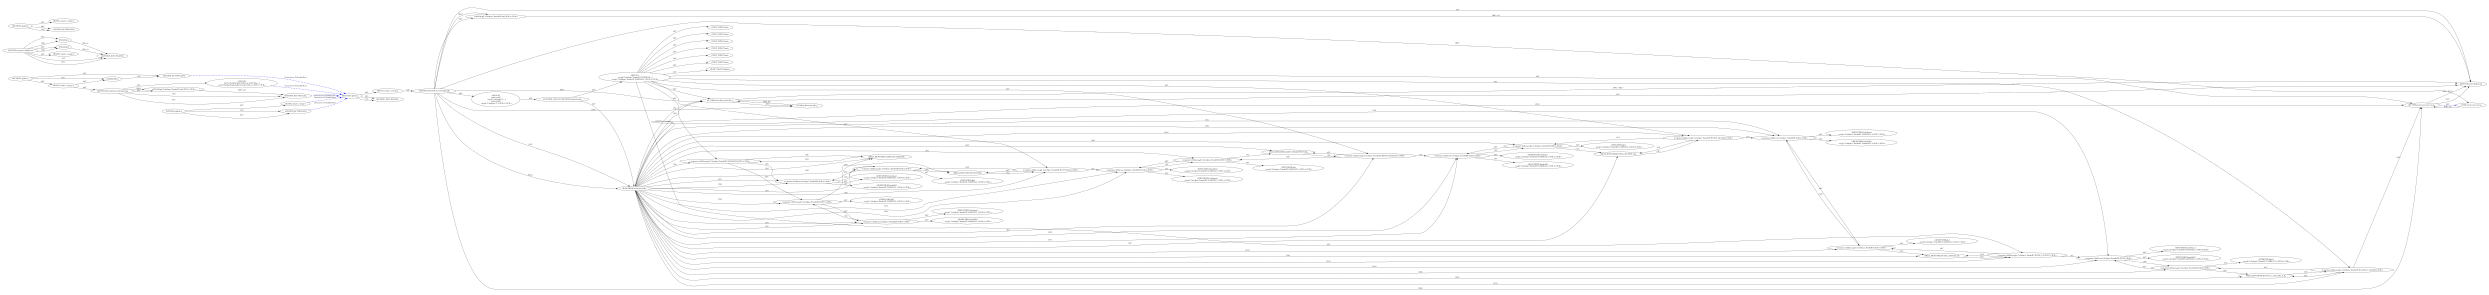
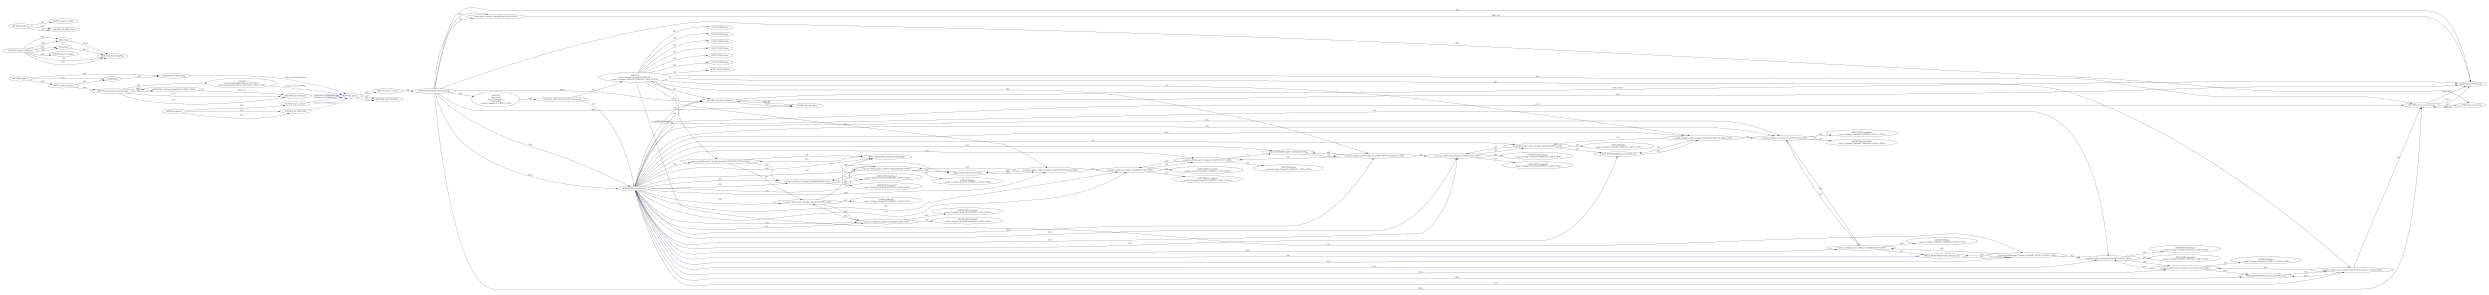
  digraph {
    fontname="EB Garamond"
    rankdir=LR
    node [fontname="EB Garamond"]
    edge [fontname="EB Garamond"]
    n1 [label=<(METHOD,&lt;global&gt;)<SUB>1</SUB>>]
    n2 [label=<(BLOCK,&lt;empty&gt;,&lt;empty&gt;)<SUB>1</SUB>>]
    n3 [label=<(METHOD_RETURN,ANY)<SUB>1</SUB>>]
    n4 [label=<(METHOD,IsTransferFunctionSupported)<SUB>1</SUB>>]
    n5 [label="<(PARAM,gfx::ColorSpace::TransferID eotf)<SUB>1</SUB>>"]
    n6 [label="<(BLOCK,{\n  switch (eotf) {\n    case gfx::ColorSpace::T...,{\n  switch (eotf) {\n    case gfx::ColorSpace::T...)<SUB>1</SUB>>"]
    n7 [label=<(IDENTIFIER,eotf,switch(eotf))<SUB>2</SUB>>]
    n8 [label=<(RETURN,return true;,return true;)<SUB>9</SUB>>]
    n9 [label=<(LITERAL,true,return true;)<SUB>9</SUB>>]
    n10 [label=<(RETURN,return false;,return false;)<SUB>11</SUB>>]
    n11 [label=<(LITERAL,false,return false;)<SUB>11</SUB>>]
    n12 [label=<(METHOD_RETURN,bool)<SUB>1</SUB>>]
    n13 [label=<(CONTROL_STRUCTURE,SWITCH,switch(eotf))<SUB>2</SUB>>]
    n14 [label="<(&lt;operator&gt;.fieldAccess,gfx::ColorSpace::TransferID::GAMMA22)<SUB>3</SUB>>"]
    n15 [label="<(&lt;operator&gt;.fieldAccess,gfx::ColorSpace::TransferID)<SUB>3</SUB>>"]
    n16 [label="<(&lt;operator&gt;.fieldAccess,ColorSpace::TransferID)<SUB>3</SUB>>"]
    n17 [label=<(FIELD_IDENTIFIER,GAMMA22,GAMMA22)<SUB>3</SUB>>]
    n18 [label="<(&lt;operator&gt;.fieldAccess,gfx::ColorSpace::TransferID::BT709)<SUB>4</SUB>>"]
    n19 [label="<(&lt;operator&gt;.fieldAccess,gfx::ColorSpace::TransferID)<SUB>4</SUB>>"]
    n20 [label="<(&lt;operator&gt;.fieldAccess,ColorSpace::TransferID)<SUB>4</SUB>>"]
    n21 [label=<(FIELD_IDENTIFIER,BT709,BT709)<SUB>4</SUB>>]
    n22 [label="<(&lt;operator&gt;.fieldAccess,gfx::ColorSpace::TransferID::SMPTE170M)<SUB>5</SUB>>"]
    n23 [label="<(&lt;operator&gt;.fieldAccess,gfx::ColorSpace::TransferID)<SUB>5</SUB>>"]
    n24 [label="<(&lt;operator&gt;.fieldAccess,ColorSpace::TransferID)<SUB>5</SUB>>"]
    n25 [label=<(FIELD_IDENTIFIER,SMPTE170M,SMPTE170M)<SUB>5</SUB>>]
    n26 [label="<(&lt;operator&gt;.fieldAccess,gfx::ColorSpace::TransferID::BT2020_10)<SUB>6</SUB>>"]
    n27 [label="<(&lt;operator&gt;.fieldAccess,gfx::ColorSpace::TransferID)<SUB>6</SUB>>"]
    n28 [label="<(&lt;operator&gt;.fieldAccess,ColorSpace::TransferID)<SUB>6</SUB>>"]
    n29 [label=<(FIELD_IDENTIFIER,BT2020_10,BT2020_10)<SUB>6</SUB>>]
    n30 [label="<(&lt;operator&gt;.fieldAccess,gfx::ColorSpace::TransferID::BT2020_12)<SUB>7</SUB>>"]
    n31 [label="<(&lt;operator&gt;.fieldAccess,gfx::ColorSpace::TransferID)<SUB>7</SUB>>"]
    n32 [label="<(&lt;operator&gt;.fieldAccess,ColorSpace::TransferID)<SUB>7</SUB>>"]
    n33 [label=<(FIELD_IDENTIFIER,BT2020_12,BT2020_12)<SUB>7</SUB>>]
    n34 [label="<(&lt;operator&gt;.fieldAccess,gfx::ColorSpace::TransferID::IEC61966_2_1)<SUB>8</SUB>>"]
    n35 [label="<(&lt;operator&gt;.fieldAccess,gfx::ColorSpace::TransferID)<SUB>8</SUB>>"]
    n36 [label="<(&lt;operator&gt;.fieldAccess,ColorSpace::TransferID)<SUB>8</SUB>>"]
    n37 [label=<(FIELD_IDENTIFIER,IEC61966_2_1,IEC61966_2_1)<SUB>8</SUB>>]
    n38 [label="<(BLOCK,{\n    case gfx::ColorSpace::TransferID::GAMMA22...,{\n    case gfx::ColorSpace::TransferID::GAMMA22...)<SUB>2</SUB>>"]
    n39 [label=<(JUMP_TARGET,case)<SUB>3</SUB>>]
    n40 [label=<(JUMP_TARGET,case)<SUB>4</SUB>>]
    n41 [label=<(JUMP_TARGET,case)<SUB>5</SUB>>]
    n42 [label=<(JUMP_TARGET,case)<SUB>6</SUB>>]
    n43 [label=<(JUMP_TARGET,case)<SUB>7</SUB>>]
    n44 [label=<(JUMP_TARGET,case)<SUB>8</SUB>>]
    n45 [label=<(JUMP_TARGET,default)<SUB>10</SUB>>]
    n46 [label="<(IDENTIFIER,gfx,{\n    case gfx::ColorSpace::TransferID::GAMMA22...)<SUB>3</SUB>>"]
    n47 [label="<(IDENTIFIER,ColorSpace,{\n    case gfx::ColorSpace::TransferID::GAMMA22...)<SUB>3</SUB>>"]
    n48 [label="<(IDENTIFIER,TransferID,{\n    case gfx::ColorSpace::TransferID::GAMMA22...)<SUB>3</SUB>>"]
    n49 [label="<(IDENTIFIER,gfx,{\n    case gfx::ColorSpace::TransferID::GAMMA22...)<SUB>4</SUB>>"]
    n50 [label="<(IDENTIFIER,ColorSpace,{\n    case gfx::ColorSpace::TransferID::GAMMA22...)<SUB>4</SUB>>"]
    n51 [label="<(IDENTIFIER,TransferID,{\n    case gfx::ColorSpace::TransferID::GAMMA22...)<SUB>4</SUB>>"]
    n52 [label="<(IDENTIFIER,gfx,{\n    case gfx::ColorSpace::TransferID::GAMMA22...)<SUB>5</SUB>>"]
    n53 [label="<(IDENTIFIER,ColorSpace,{\n    case gfx::ColorSpace::TransferID::GAMMA22...)<SUB>5</SUB>>"]
    n54 [label="<(IDENTIFIER,TransferID,{\n    case gfx::ColorSpace::TransferID::GAMMA22...)<SUB>5</SUB>>"]
    n55 [label="<(IDENTIFIER,gfx,{\n    case gfx::ColorSpace::TransferID::GAMMA22...)<SUB>6</SUB>>"]
    n56 [label="<(IDENTIFIER,ColorSpace,{\n    case gfx::ColorSpace::TransferID::GAMMA22...)<SUB>6</SUB>>"]
    n57 [label="<(IDENTIFIER,TransferID,{\n    case gfx::ColorSpace::TransferID::GAMMA22...)<SUB>6</SUB>>"]
    n58 [label="<(IDENTIFIER,gfx,{\n    case gfx::ColorSpace::TransferID::GAMMA22...)<SUB>7</SUB>>"]
    n59 [label="<(IDENTIFIER,ColorSpace,{\n    case gfx::ColorSpace::TransferID::GAMMA22...)<SUB>7</SUB>>"]
    n60 [label="<(IDENTIFIER,TransferID,{\n    case gfx::ColorSpace::TransferID::GAMMA22...)<SUB>7</SUB>>"]
    n61 [label="<(IDENTIFIER,gfx,{\n    case gfx::ColorSpace::TransferID::GAMMA22...)<SUB>8</SUB>>"]
    n62 [label="<(IDENTIFIER,ColorSpace,{\n    case gfx::ColorSpace::TransferID::GAMMA22...)<SUB>8</SUB>>"]
    n63 [label="<(IDENTIFIER,TransferID,{\n    case gfx::ColorSpace::TransferID::GAMMA22...)<SUB>8</SUB>>"]
    n64 [label=<(METHOD,&lt;operator&gt;.fieldAccess)>]
    n65 [label=<(PARAM,p1)>]
    n66 [label=<(PARAM,p2)>]
    n67 [label=<(BLOCK,&lt;empty&gt;,&lt;empty&gt;)>]
    n68 [label=<(METHOD_RETURN,ANY)>]
    n69 [label=<(METHOD,&lt;global&gt;)<SUB>1</SUB>>]
    n70 [label=<(BLOCK,&lt;empty&gt;,&lt;empty&gt;)>]
    n71 [label=<(METHOD_RETURN,ANY)>]
    n72 [label=<(METHOD,&lt;global&gt;)<SUB>1</SUB>>]
    n73 [label=<(BLOCK,&lt;empty&gt;,&lt;empty&gt;)<SUB>1</SUB>>]
    n74 [label=<(UNKNOWN,,)>]
    n75 [label=<(METHOD_RETURN,ANY)<SUB>1</SUB>>]
    n76 [label=<(METHOD,IsTransferFunctionSupported)<SUB>1</SUB>>]
    n77 [label="<(PARAM,gfx::ColorSpace::TransferID eotf)<SUB>1</SUB>>"]
    n78 [label="<(BLOCK,{\nbool IsColorSpaceSupported(const media::Video...,{\nbool IsColorSpaceSupported(const media::Video...)<SUB>1</SUB>>"]
    n79 [label=<(METHOD_RETURN,bool)<SUB>1</SUB>>]
    n80 [label=<(METHOD,&lt;global&gt;)<SUB>1</SUB>>]
    n81 [label=<(BLOCK,&lt;empty&gt;,&lt;empty&gt;)>]
    n82 [label=<(METHOD_RETURN,ANY)>]
    n1 -> n2 [label="AST: "]
    n1 -> n3 [label="AST: "]
    n1 -> n3 [label="CFG: "]
    n2 -> n4 [label="AST: "]
    n4 -> n5 [label="AST: "]
    n4 -> n5 [label="DDG: "]
    n4 -> n6 [label="AST: "]
    n4 -> n7 [label="CFG: "]
    n4 -> n7 [label="DDG: "]
    n4 -> n8 [label="DDG: "]
    n4 -> n9 [label="DDG: "]
    n4 -> n10 [label="DDG: "]
    n4 -> n11 [label="DDG: "]
    n4 -> n12 [label="AST: "]
    n5 -> n12 [label="DDG: eotf"]
    n6 -> n13 [label="AST: "]
    n7 -> n8 [label="CDG: "]
    n7 -> n10 [label="CFG: "]
    n7 -> n10 [label="CDG: "]
    n7 -> n14 [label="CDG: "]
    n7 -> n15 [label="CDG: "]
    n7 -> n16 [label="CFG: "]
    n7 -> n16 [label="CDG: "]
    n7 -> n17 [label="CDG: "]
    n7 -> n18 [label="CDG: "]
    n7 -> n19 [label="CDG: "]
    n7 -> n20 [label="CFG: "]
    n7 -> n20 [label="CDG: "]
    n7 -> n21 [label="CDG: "]
    n7 -> n22 [label="CDG: "]
    n7 -> n23 [label="CDG: "]
    n7 -> n24 [label="CFG: "]
    n7 -> n24 [label="CDG: "]
    n7 -> n25 [label="CDG: "]
    n7 -> n26 [label="CDG: "]
    n7 -> n27 [label="CDG: "]
    n7 -> n28 [label="CFG: "]
    n7 -> n28 [label="CDG: "]
    n7 -> n29 [label="CDG: "]
    n7 -> n30 [label="CDG: "]
    n7 -> n31 [label="CDG: "]
    n7 -> n32 [label="CFG: "]
    n7 -> n32 [label="CDG: "]
-   n7 -> n33 [label="CDG: "]
+   n7 -> n33 [label="CDG: " color=blue]
    n7 -> n34 [label="CDG: "]
    n7 -> n35 [label="CDG: "]
    n7 -> n36 [label="CFG: "]
    n7 -> n36 [label="CDG: "]
    n7 -> n37 [label="CDG: "]
    n8 -> n9 [color=blue label="AST: "]
    n8 -> n12 [label="CFG: "]
    n8 -> n12 [label="DDG: &lt;RET&gt;"]
    n9 -> n8 [label="DDG: true"]
    n10 -> n11 [label="CDG: "]
    n10 -> n12 [label="CFG: "]
    n10 -> n12 [label="DDG: &lt;RET&gt;"]
    n11 -> n10 [label="DDG: false"]
    n13 -> n7 [label="AST: "]
    n13 -> n38 [label="AST: "]
    n14 -> n15 [label="AST: "]
    n14 -> n17 [label="AST: "]
    n14 -> n20 [label="CFG: "]
    n15 -> n16 [label="AST: "]
    n15 -> n17 [label="CFG: "]
    n15 -> n46 [label="AST: "]
    n16 -> n15 [label="CFG: "]
    n16 -> n47 [label="AST: "]
    n16 -> n48 [label="AST: "]
    n17 -> n14 [label="CFG: "]
    n18 -> n19 [label="AST: "]
    n18 -> n21 [label="AST: "]
    n18 -> n24 [label="CFG: "]
    n19 -> n20 [label="AST: "]
    n19 -> n21 [label="CFG: "]
    n19 -> n49 [label="AST: "]
    n20 -> n19 [label="CFG: "]
    n20 -> n50 [label="AST: "]
    n20 -> n51 [label="AST: "]
    n21 -> n18 [label="CFG: "]
    n22 -> n23 [label="AST: "]
    n22 -> n25 [label="AST: "]
    n22 -> n28 [label="CFG: "]
    n23 -> n24 [label="AST: "]
    n23 -> n25 [label="CFG: "]
    n23 -> n52 [label="AST: "]
    n24 -> n23 [label="CFG: "]
    n24 -> n53 [label="AST: "]
    n24 -> n54 [label="AST: "]
    n25 -> n22 [label="CFG: "]
    n26 -> n27 [label="AST: "]
    n26 -> n29 [label="AST: "]
    n26 -> n32 [label="CFG: "]
    n27 -> n28 [label="AST: "]
    n27 -> n29 [label="CFG: "]
    n27 -> n55 [label="AST: "]
    n28 -> n27 [label="CFG: "]
    n28 -> n56 [label="AST: "]
    n28 -> n57 [label="AST: "]
    n29 -> n26 [label="CFG: "]
    n30 -> n31 [label="AST: "]
    n30 -> n33 [label="AST: "]
    n30 -> n36 [label="CFG: "]
    n31 -> n32 [label="AST: "]
    n31 -> n33 [label="CFG: "]
    n31 -> n58 [label="AST: "]
    n32 -> n31 [label="CFG: "]
    n32 -> n59 [label="AST: "]
    n32 -> n60 [label="AST: "]
    n33 -> n30 [label="CFG: "]
    n34 -> n8 [label="CFG: "]
    n34 -> n35 [label="AST: "]
    n34 -> n37 [label="AST: "]
    n35 -> n36 [label="AST: "]
    n35 -> n37 [label="CFG: "]
    n35 -> n61 [label="AST: "]
    n36 -> n35 [label="CFG: "]
    n36 -> n62 [label="AST: "]
    n36 -> n63 [label="AST: "]
    n37 -> n34 [label="CFG: "]
    n38 -> n8 [label="AST: "]
    n38 -> n10 [label="AST: "]
    n38 -> n14 [label="AST: "]
    n38 -> n18 [label="AST: "]
    n38 -> n22 [label="AST: "]
    n38 -> n26 [label="AST: "]
    n38 -> n30 [label="AST: "]
    n38 -> n34 [label="AST: "]
    n38 -> n39 [label="AST: "]
    n38 -> n40 [label="AST: "]
    n38 -> n41 [label="AST: "]
    n38 -> n42 [label="AST: "]
    n38 -> n43 [label="AST: "]
    n38 -> n44 [label="AST: "]
    n38 -> n45 [label="AST: "]
    n64 -> n65 [label="AST: "]
    n64 -> n65 [label="DDG: "]
    n64 -> n66 [label="AST: "]
    n64 -> n66 [label="DDG: "]
    n64 -> n67 [label="AST: "]
    n64 -> n68 [label="AST: "]
    n64 -> n68 [label="CFG: "]
    n65 -> n68 [label="DDG: p1"]
    n66 -> n68 [label="DDG: p2"]
    n69 -> n70 [label="AST: "]
    n69 -> n71 [label="AST: "]
    n69 -> n71 [label="CFG: "]
    n72 -> n73 [label="AST: "]
    n72 -> n74 [label="CFG: "]
    n72 -> n75 [label="AST: "]
    n73 -> n74 [label="AST: "]
    n73 -> n76 [label="AST: "]
    n74 -> n75 [label="CFG: "]
    n75 -> n1 [color=blue label="Connection to Vulnerable Root" penwidth=2.0 style=dashed]
    n76 -> n77 [label="AST: "]
    n76 -> n77 [label="DDG: "]
    n76 -> n78 [label="AST: "]
    n76 -> n79 [label="AST: "]
    n76 -> n79 [label="CFG: "]
    n77 -> n79 [label="DDG: eotf"]
    n78 -> n1 [color=blue label="Connection to Vulnerable Root" penwidth=2.0 style=dashed]
    n79 -> n1 [color=blue label="Connection to Vulnerable Root" penwidth=2.0 style=dashed]
    n80 -> n81 [label="AST: "]
    n80 -> n82 [label="AST: "]
    n80 -> n82 [label="CFG: "]
    n81 -> n1 [color=blue label="Connection to Vulnerable Root" penwidth=2.0 style=dashed]
    n82 -> n1 [color=blue label="Connection to Vulnerable Root" penwidth=2.0 style=dashed]
  }
